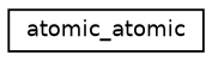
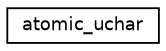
  digraph {
    rankdir=LR
-   n1 [color=black fillcolor=white fontname=Helvetica fontsize=10 height=0.2 label=atomic_atomic shape=record style=filled width=0.4]
+   n1 [color=black fillcolor=white fontname=Helvetica fontsize=10 height=0.2 label=atomic_uchar shape=record style=filled width=0.4]
  }
